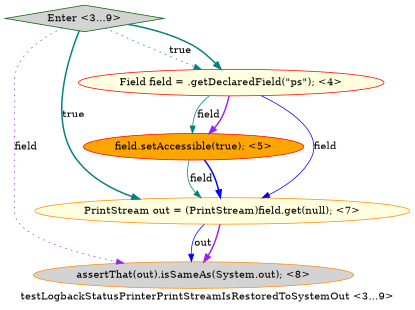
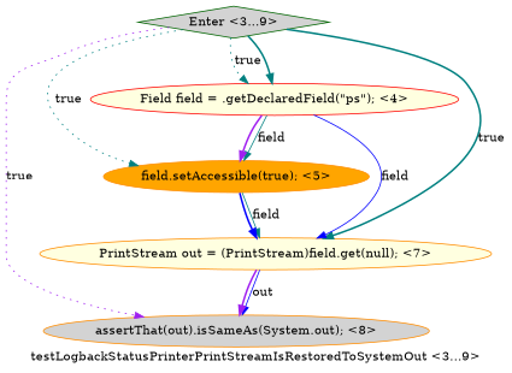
  digraph {
    label="testLogbackStatusPrinterPrintStreamIsRestoredToSystemOut <3...9>"
    node [color=red fillcolor=lightgrey shape=ellipse style=filled]
    edge [color=teal style=bold]
    n1 [color=darkgreen label="Enter <3...9>" shape=diamond]
-   n2 [fillcolor=orange label="field.setAccessible(true); <5>"]
+   n2 [color=darkorange fillcolor=orange label="field.setAccessible(true); <5>"]
    n3 [color=darkorange label="assertThat(out).isSameAs(System.out); <8>"]
    n4 [color=darkorange fillcolor=lightyellow label="PrintStream out = (PrintStream)field.get(null); <7>"]
    n5 [fillcolor=lightyellow label="Field field = .getDeclaredField(\"ps\"); <4>"]
-   n1 -> n3 [color=purple label=field style=dotted]
+   n1 -> n2 [label=true style=dotted]
+   n1 -> n3 [color=purple label=true style=dotted]
    n1 -> n4 [label=true]
    n1 -> n5 [label=true style=dotted]
    n1 -> n5
    n2 -> n4 [label=field style=solid]
    n2 -> n4 [color=blue]
    n4 -> n3 [color=blue label=out style=solid]
    n4 -> n3 [color=purple]
    n5 -> n2 [label=field style=solid]
    n5 -> n2 [color=purple]
    n5 -> n4 [color=blue label=field style=solid]
  }
